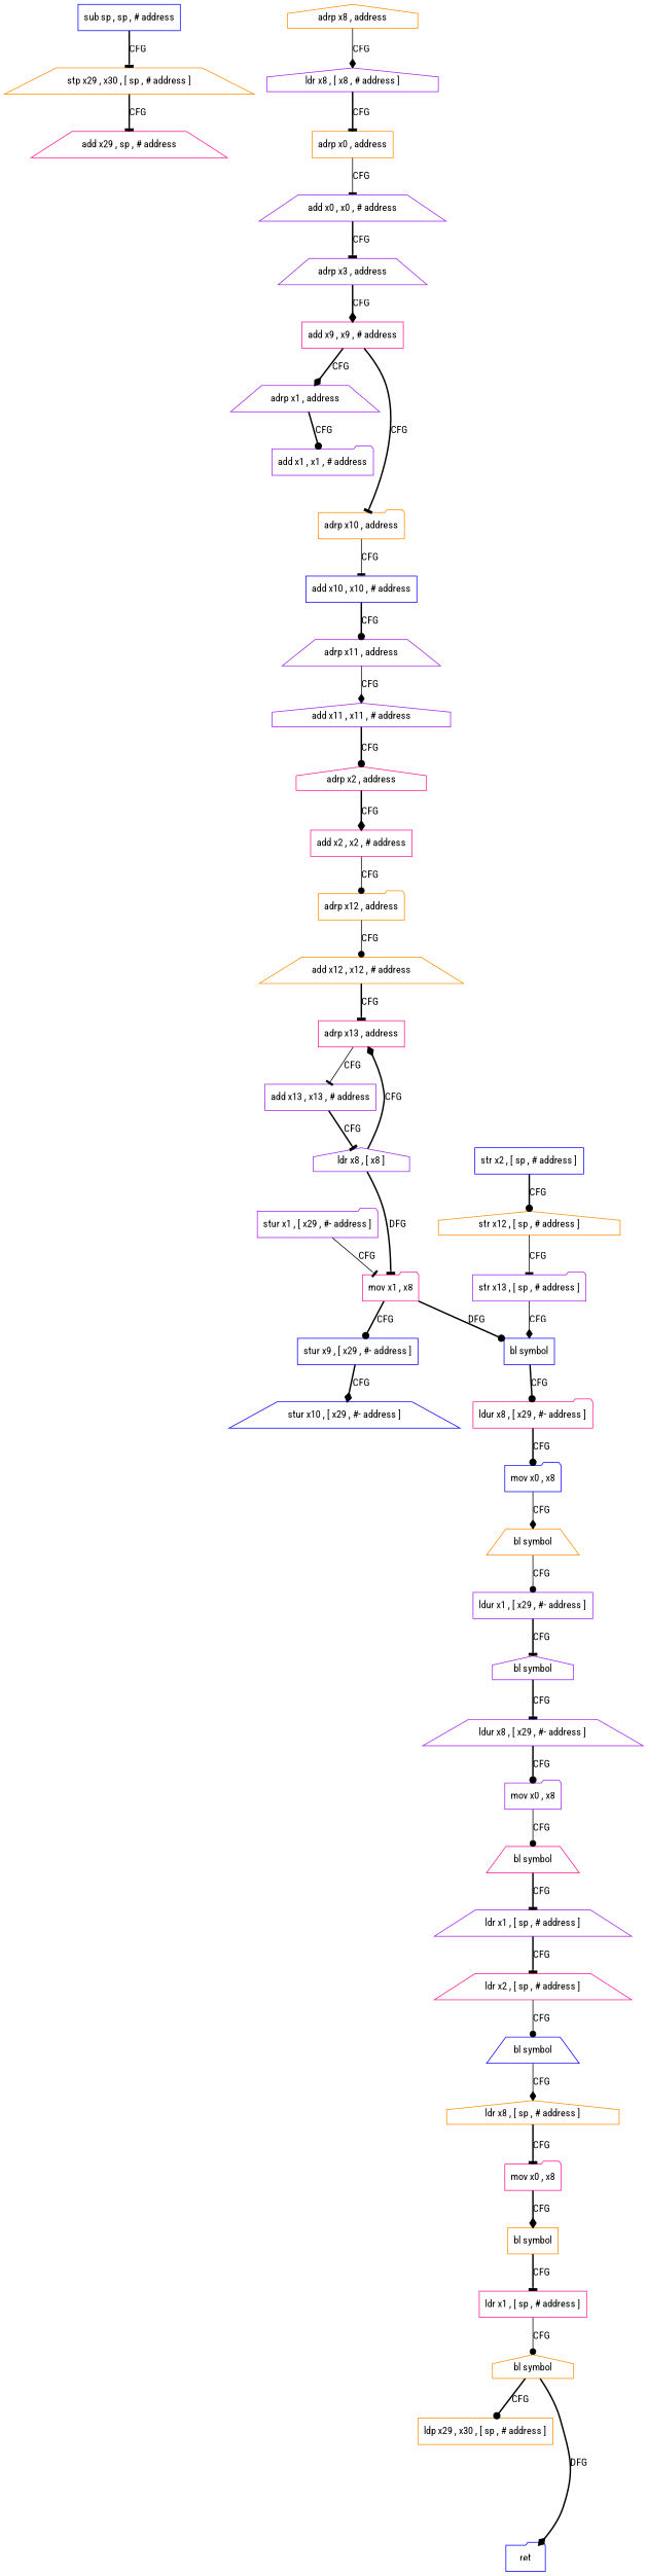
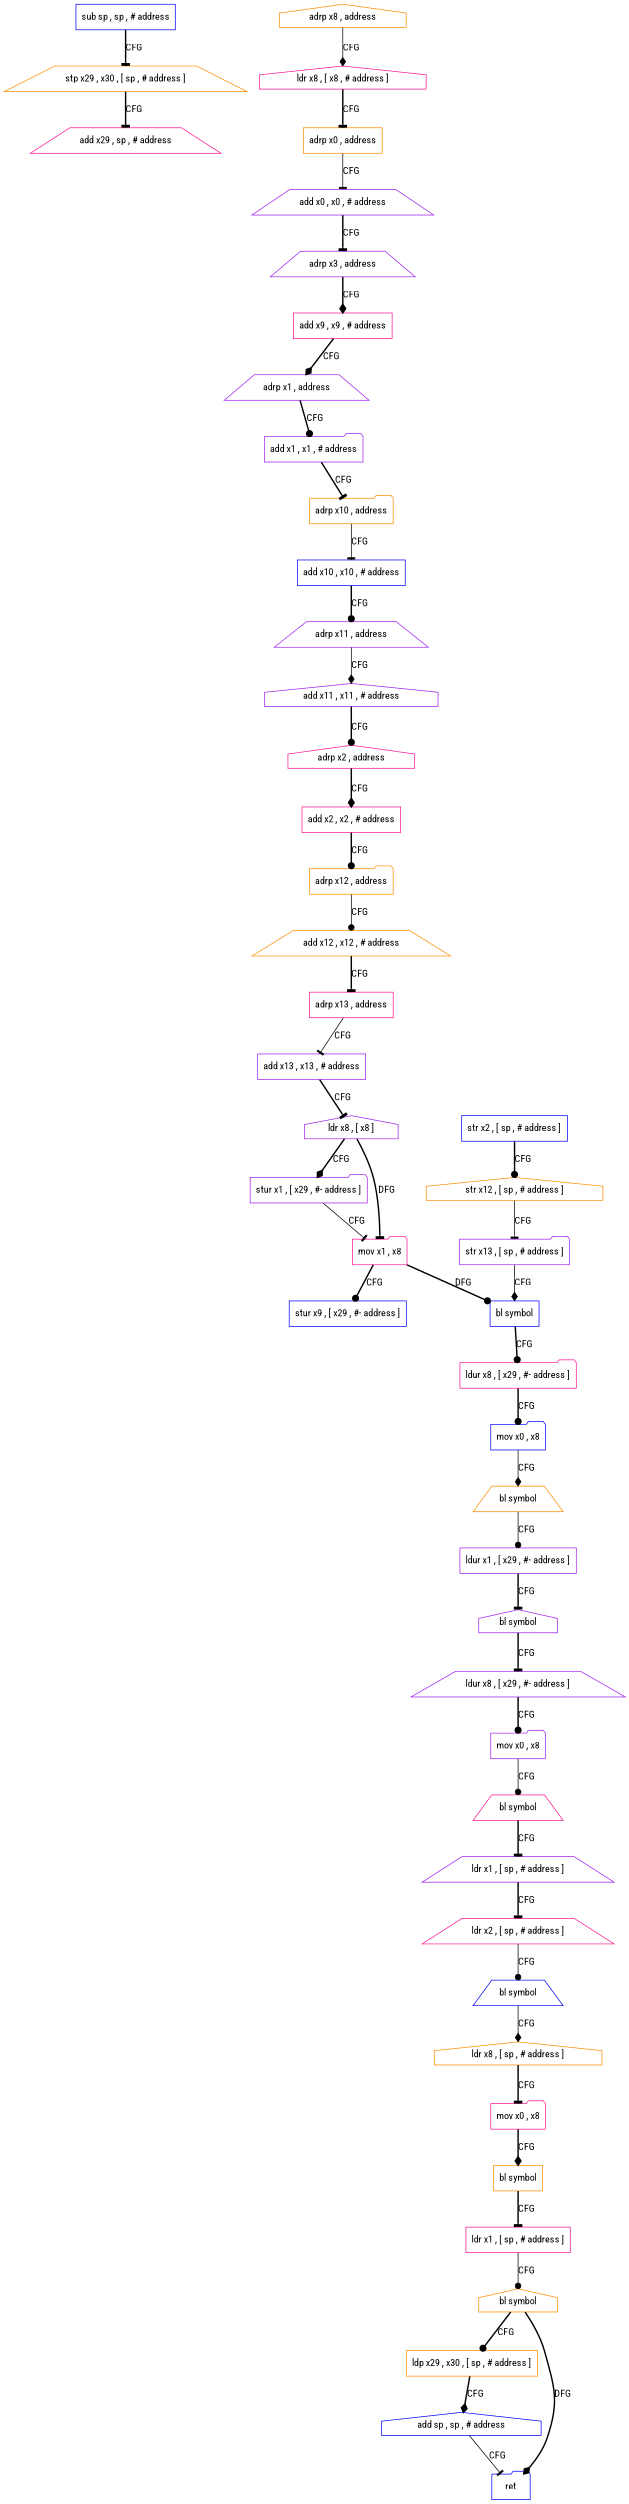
  digraph {
    fontname="Roboto Condensed"
    node [color=purple fontname="Roboto Condensed" shape=box]
    edge [arrowhead=tee fontname="Roboto Condensed" style=bold]
    n1 [color=blue label="sub sp , sp , # address"]
    n2 [color=darkorange label="stp x29 , x30 , [ sp , # address ]" shape=trapezium]
    n3 [color=deeppink label="add x29 , sp , # address" shape=trapezium]
    n4 [color=darkorange label="adrp x8 , address" shape=house]
-   n5 [label="ldr x8 , [ x8 , # address ]" shape=house]
+   n5 [color=deeppink label="ldr x8 , [ x8 , # address ]" shape=house]
    n6 [color=darkorange label="adrp x0 , address"]
    n7 [label="add x0 , x0 , # address" shape=trapezium]
    n8 [label="adrp x3 , address" shape=trapezium]
    n9 [color=deeppink label="add x9 , x9 , # address"]
    n10 [label="adrp x1 , address" shape=trapezium]
    n11 [label="add x1 , x1 , # address" shape=folder]
    n12 [color=darkorange label="adrp x10 , address" shape=folder]
    n13 [color=blue label="add x10 , x10 , # address"]
    n14 [label="adrp x11 , address" shape=trapezium]
    n15 [label="add x11 , x11 , # address" shape=house]
    n16 [color=deeppink label="adrp x2 , address" shape=house]
    n17 [color=deeppink label="add x2 , x2 , # address"]
    n18 [color=darkorange label="adrp x12 , address" shape=folder]
    n19 [color=darkorange label="add x12 , x12 , # address" shape=trapezium]
    n20 [color=deeppink label="adrp x13 , address"]
    n21 [label="add x13 , x13 , # address"]
    n22 [label="ldr x8 , [ x8 ]" shape=house]
    n23 [label="stur x1 , [ x29 , #- address ]" shape=folder]
    n24 [color=deeppink label="mov x1 , x8" shape=folder]
    n25 [color=blue label="stur x9 , [ x29 , #- address ]"]
    n26 [color=blue label="bl symbol"]
-   n27 [color=blue label="stur x10 , [ x29 , #- address ]" shape=trapezium]
    n28 [color=deeppink label="ldur x8 , [ x29 , #- address ]" shape=folder]
    n29 [color=blue label="str x2 , [ sp , # address ]"]
    n30 [color=darkorange label="str x12 , [ sp , # address ]" shape=house]
    n31 [label="str x13 , [ sp , # address ]" shape=folder]
    n32 [color=blue label="mov x0 , x8" shape=folder]
    n33 [color=darkorange label="bl symbol" shape=trapezium]
    n34 [label="ldur x1 , [ x29 , #- address ]"]
    n35 [label="bl symbol" shape=house]
    n36 [label="ldur x8 , [ x29 , #- address ]" shape=trapezium]
    n37 [label="mov x0 , x8" shape=folder]
    n38 [color=deeppink label="bl symbol" shape=trapezium]
    n39 [label="ldr x1 , [ sp , # address ]" shape=trapezium]
    n40 [color=deeppink label="ldr x2 , [ sp , # address ]" shape=trapezium]
    n41 [color=blue label="bl symbol" shape=trapezium]
    n42 [color=darkorange label="ldr x8 , [ sp , # address ]" shape=house]
    n43 [color=deeppink label="mov x0 , x8" shape=folder]
    n44 [color=darkorange label="bl symbol"]
    n45 [color=deeppink label="ldr x1 , [ sp , # address ]"]
    n46 [color=darkorange label="bl symbol" shape=house]
    n47 [color=darkorange label="ldp x29 , x30 , [ sp , # address ]"]
    n48 [color=blue label=ret shape=folder]
+   n49 [color=blue label="add sp , sp , # address" shape=house]
    n1 -> n2 [label=CFG]
    n2 -> n3 [label=CFG]
    n4 -> n5 [arrowhead=diamond label=CFG style=solid]
    n5 -> n6 [label=CFG]
    n6 -> n7 [label=CFG style=solid]
    n7 -> n8 [label=CFG]
    n8 -> n9 [arrowhead=diamond label=CFG]
    n9 -> n10 [arrowhead=diamond label=CFG]
    n10 -> n11 [arrowhead=dot label=CFG]
-   n9 -> n12 [label=CFG]
+   n11 -> n12 [label=CFG]
    n12 -> n13 [label=CFG style=solid]
    n13 -> n14 [arrowhead=dot label=CFG]
    n14 -> n15 [arrowhead=diamond label=CFG style=solid]
    n15 -> n16 [arrowhead=dot label=CFG]
    n16 -> n17 [arrowhead=diamond label=CFG]
-   n17 -> n18 [arrowhead=dot label=CFG style=solid]
+   n17 -> n18 [arrowhead=dot label=CFG]
    n18 -> n19 [arrowhead=dot label=CFG style=solid]
    n19 -> n20 [label=CFG]
    n20 -> n21 [label=CFG style=solid]
    n21 -> n22 [label=CFG]
-   n22 -> n20 [arrowhead=diamond label=CFG]
+   n22 -> n23 [arrowhead=diamond label=CFG]
    n22 -> n24 [label=DFG]
    n23 -> n24 [label=CFG style=solid]
    n24 -> n25 [arrowhead=dot label=CFG]
    n24 -> n26 [arrowhead=dot label=DFG]
-   n25 -> n27 [arrowhead=diamond label=CFG]
    n26 -> n28 [arrowhead=dot label=CFG]
    n28 -> n32 [arrowhead=dot label=CFG]
    n29 -> n30 [arrowhead=dot label=CFG]
    n30 -> n31 [label=CFG style=solid]
    n31 -> n26 [arrowhead=diamond label=CFG style=solid]
    n32 -> n33 [arrowhead=diamond label=CFG style=solid]
    n33 -> n34 [arrowhead=dot label=CFG style=solid]
    n34 -> n35 [label=CFG]
    n35 -> n36 [label=CFG]
    n36 -> n37 [arrowhead=dot label=CFG]
    n37 -> n38 [arrowhead=dot label=CFG style=solid]
    n38 -> n39 [label=CFG]
    n39 -> n40 [label=CFG]
    n40 -> n41 [arrowhead=dot label=CFG style=solid]
    n41 -> n42 [arrowhead=diamond label=CFG style=solid]
    n42 -> n43 [label=CFG]
    n43 -> n44 [arrowhead=diamond label=CFG]
    n44 -> n45 [label=CFG]
    n45 -> n46 [arrowhead=dot label=CFG style=solid]
    n46 -> n47 [arrowhead=dot label=CFG]
    n46 -> n48 [arrowhead=diamond label=DFG]
+   n47 -> n49 [arrowhead=diamond label=CFG]
+   n49 -> n48 [label=CFG style=solid]
  }
